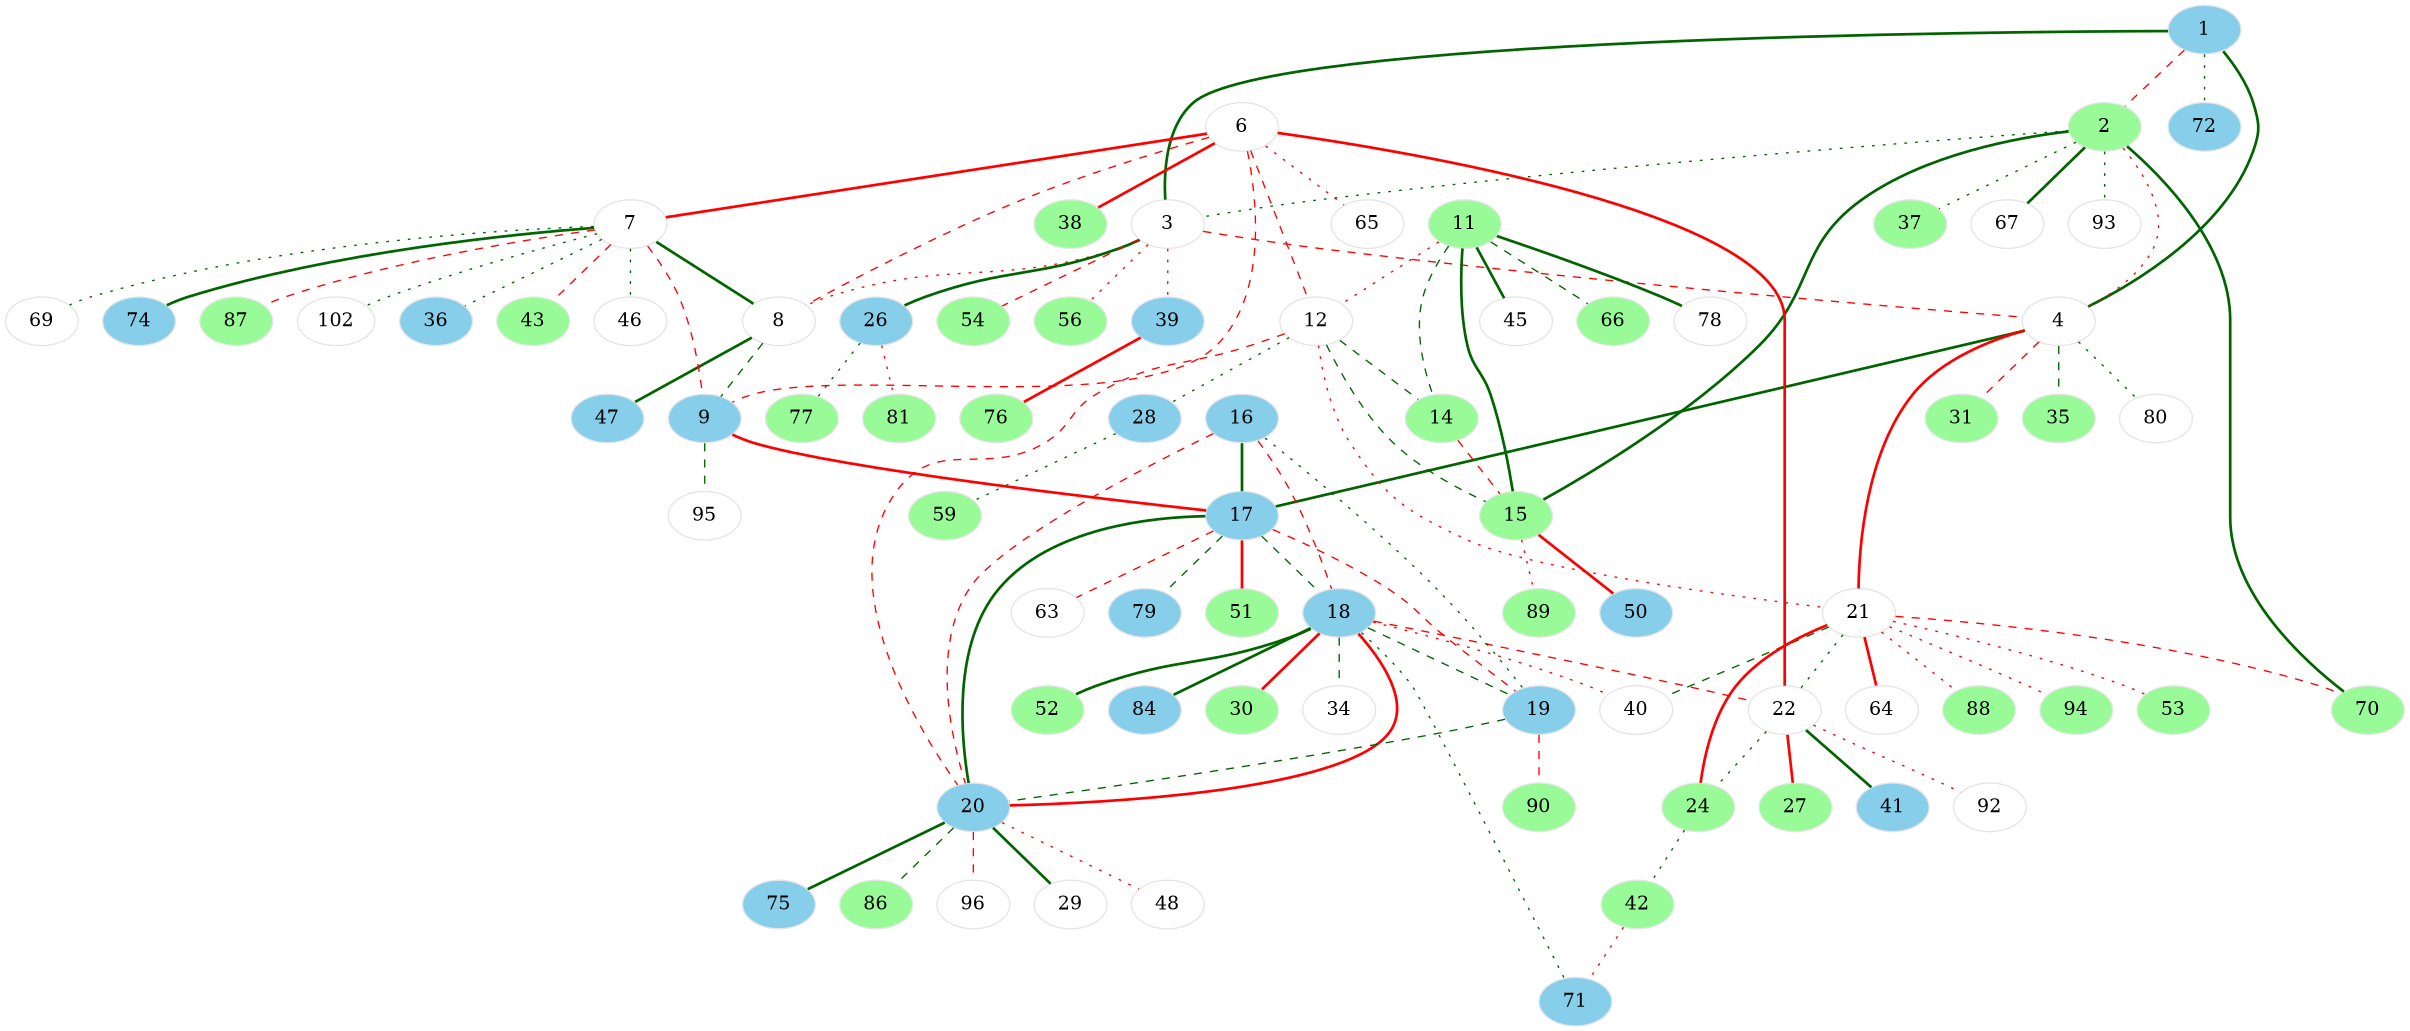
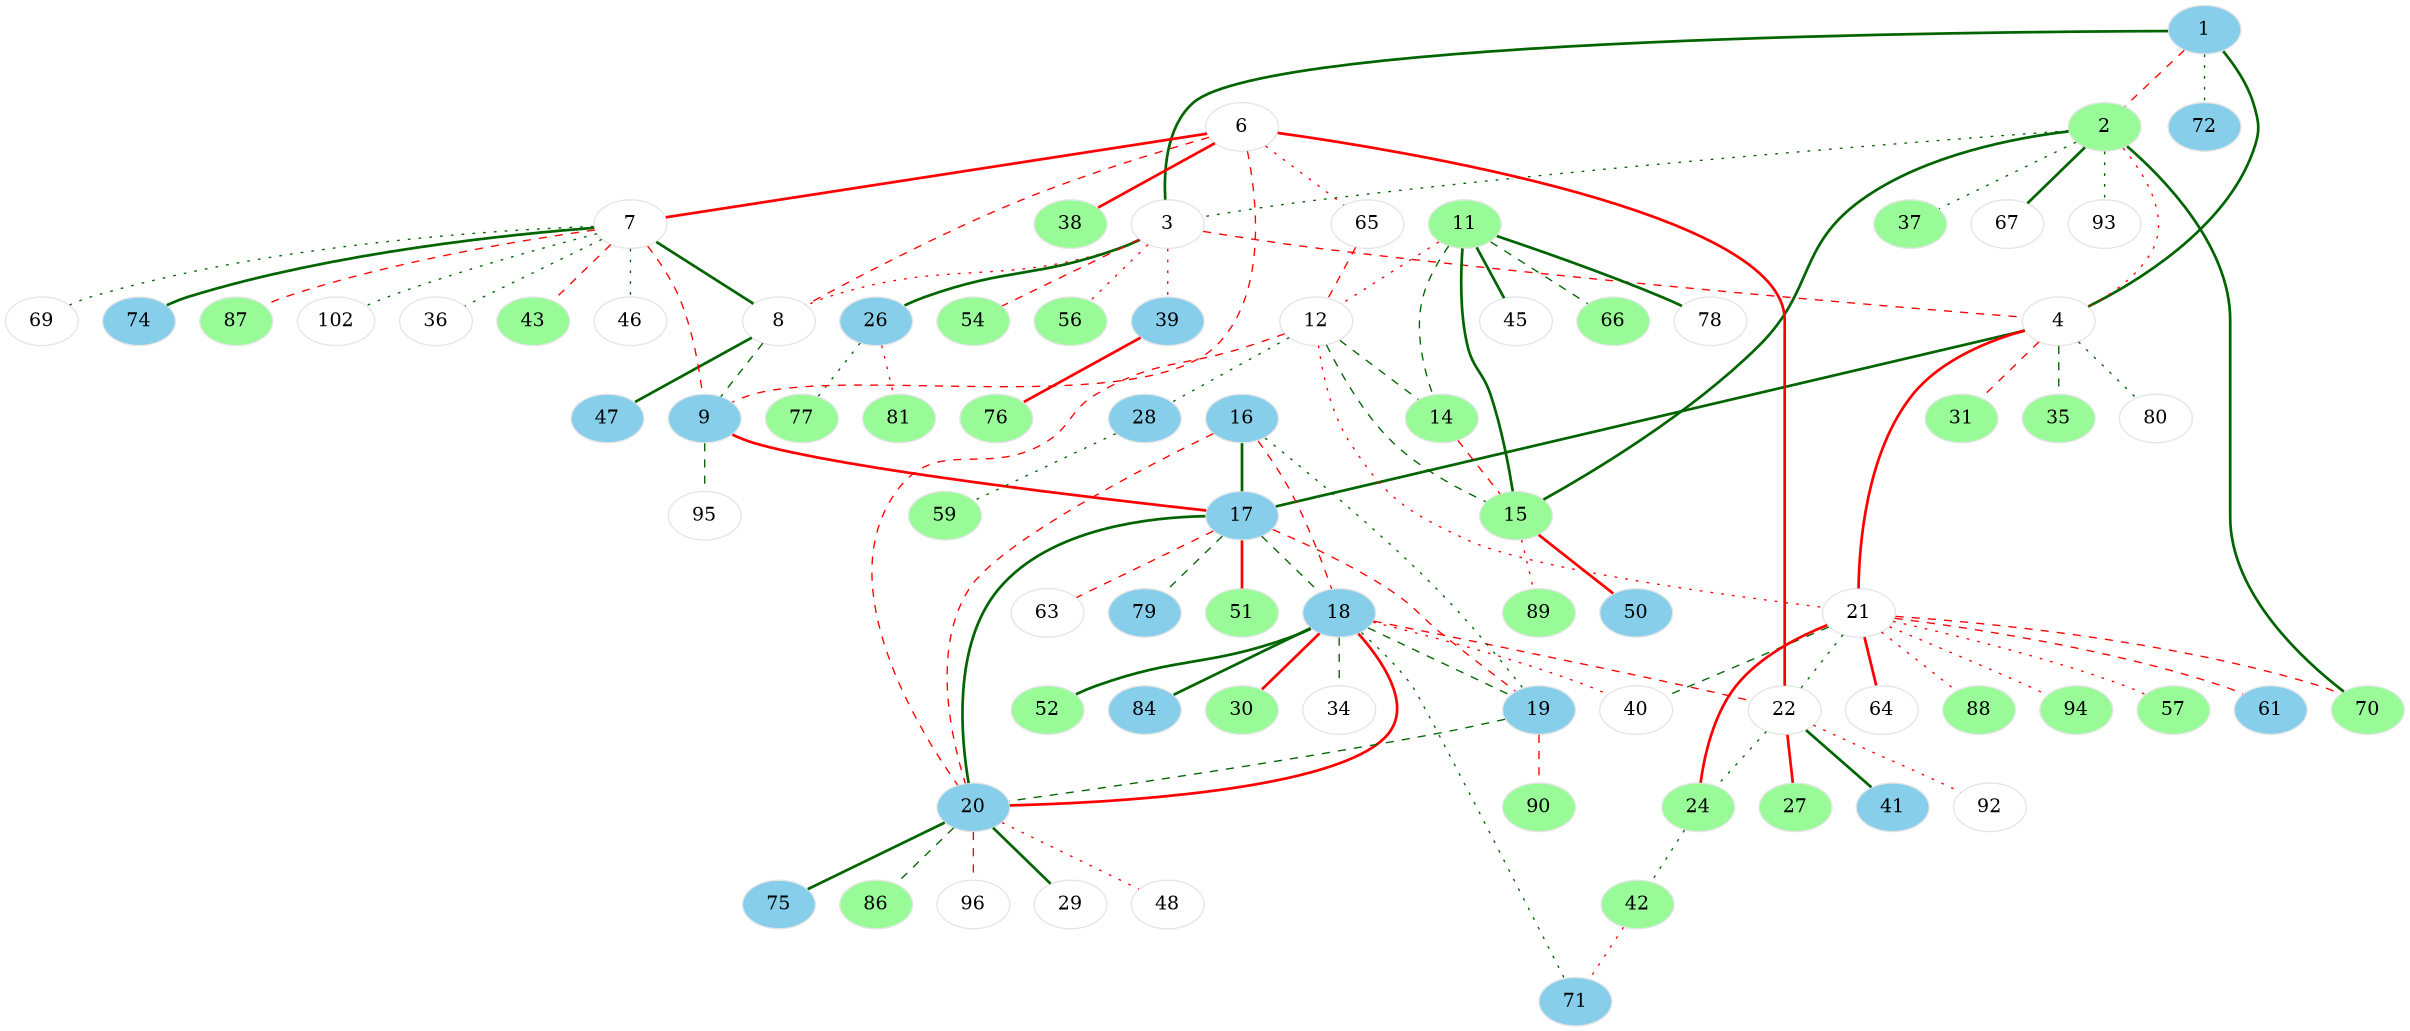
  graph {
    node [color=gray90 fillcolor=palegreen style=filled]
    edge [color=darkgreen style=dashed]
    1 [fillcolor=skyblue super="+82"]
    2 [super="+32"]
    3 [fillcolor=white super="+98"]
    4 [fillcolor=white super="+5"]
    72 [fillcolor=skyblue]
    15 [super="+73"]
    37 [super="+68"]
    67 [fillcolor=white]
    70
    93 [fillcolor=white]
    8 [fillcolor=white super="+101"]
    26 [fillcolor=skyblue super="+91"]
    39 [fillcolor=skyblue]
    54
    56
    17 [fillcolor=skyblue super="+49"]
    21 [fillcolor=white super="+23"]
    31
    35
    80 [fillcolor=white]
    50 [fillcolor=skyblue]
    89
    9 [fillcolor=skyblue super="+44"]
    47 [fillcolor=skyblue]
    77
    81
    76
    20 [fillcolor=skyblue super="+100"]
    18 [fillcolor=skyblue super="+97"]
    19 [fillcolor=skyblue super="+53"]
    51
    63 [fillcolor=white]
    79 [fillcolor=skyblue]
    22 [fillcolor=white super="+25"]
    40 [fillcolor=white super="+83"]
    24 [super="+58"]
-   57 [label=53]
+   57
+   61 [fillcolor=skyblue]
    64 [fillcolor=white]
    88
    94
    6 [fillcolor=white super="+99"]
    7 [fillcolor=white super="+10"]
    12 [fillcolor=white super="+13"]
    38
    65 [fillcolor=white]
-   36 [fillcolor=skyblue]
+   36 [fillcolor=white]
    43
    46 [fillcolor=white]
    69 [fillcolor=white]
    74 [fillcolor=skyblue]
    87
    102 [fillcolor=white]
    95 [fillcolor=white]
    14
    28 [fillcolor=skyblue super="+33"]
    27 [super="+55"]
    41 [fillcolor=skyblue]
    92 [fillcolor=white]
    11 [super="+60"]
    45 [fillcolor=white]
    66
    78 [fillcolor=white]
    29 [fillcolor=white]
    48 [fillcolor=white]
    75 [fillcolor=skyblue]
    86
    96 [fillcolor=white]
    59
    16 [fillcolor=skyblue super="+85"]
    30
    34 [fillcolor=white]
    52
    71 [fillcolor=skyblue]
    84 [fillcolor=skyblue]
    90
    42
    1 -- 2 [color=red]
    1 -- 3 [style=bold]
    1 -- 4 [style=bold weight=2]
    1 -- 72 [style=dotted]
    2 -- 3 [style=dotted]
    2 -- 4 [color=red style=dotted weight=2]
    2 -- 15 [style=bold]
    2 -- 37 [style=dotted]
    2 -- 67 [style=bold]
    2 -- 70 [style=bold]
    2 -- 93 [style=dotted]
    3 -- 4 [color=red weight=2]
    3 -- 8 [color=red style=dotted]
    3 -- 26 [style=bold]
    3 -- 39 [color=red style=dotted]
    3 -- 54 [color=red]
    3 -- 56 [color=red style=dotted]
    4 -- 17 [style=bold]
    4 -- 21 [color=red style=bold]
    4 -- 31 [color=red]
    4 -- 35
    4 -- 80 [style=dotted]
    15 -- 50 [color=red style=bold]
    15 -- 89 [color=red style=dotted]
    8 -- 9
    8 -- 47 [style=bold]
    26 -- 77 [style=dotted]
    26 -- 81 [color=red style=dotted]
    39 -- 76 [color=red style=bold]
    17 -- 20 [style=bold]
    17 -- 18
    17 -- 19 [color=red]
    17 -- 51 [color=red style=bold]
    17 -- 63 [color=red]
    17 -- 79
    21 -- 70 [color=red]
    21 -- 22 [style=dotted weight=4]
    21 -- 40
    21 -- 24 [color=red style=bold weight=2]
    21 -- 57 [color=red style=dotted]
+   21 -- 61 [color=red]
    21 -- 64 [color=red style=bold]
    21 -- 88 [color=red style=dotted]
    21 -- 94 [color=red style=dotted]
    9 -- 17 [color=red style=bold]
    9 -- 95
    20 -- 29 [style=bold]
    20 -- 48 [color=red style=dotted]
    20 -- 75 [style=bold]
    20 -- 86
    20 -- 96 [color=red]
    18 -- 20 [color=red style=bold]
    18 -- 19
    18 -- 22 [color=red]
    18 -- 40 [color=red style=dotted]
    18 -- 30 [color=red style=bold]
    18 -- 34
    18 -- 52 [style=bold]
    18 -- 71 [style=dotted]
    18 -- 84 [style=bold]
    19 -- 20
    19 -- 90 [color=red]
    22 -- 24 [style=dotted weight=2]
    22 -- 27 [color=red style=bold]
    22 -- 41 [style=bold]
    22 -- 92 [color=red style=dotted]
    24 -- 42 [style=dotted]
    6 -- 8 [color=red]
    6 -- 9 [color=red]
    6 -- 22 [color=red style=bold]
    6 -- 7 [color=red style=bold weight=2]
-   6 -- 12 [color=red]
+   65 -- 12 [color=red]
    6 -- 38 [color=red style=bold]
    6 -- 65 [color=red style=dotted]
    7 -- 8 [style=bold weight=2]
    7 -- 9 [color=red weight=2]
    7 -- 36 [style=dotted]
    7 -- 43 [color=red]
    7 -- 46 [style=dotted]
    7 -- 69 [style=dotted]
    7 -- 74 [style=bold]
    7 -- 87 [color=red]
    7 -- 102 [style=dotted]
    12 -- 15 [weight=2]
    12 -- 21 [color=red style=dotted]
    12 -- 20 [color=red]
    12 -- 14 [weight=2]
    12 -- 28 [style=dotted]
    14 -- 15 [color=red]
    28 -- 59 [style=dotted]
    11 -- 15 [style=bold]
    11 -- 12 [color=red style=dotted weight=2]
    11 -- 14
    11 -- 45 [style=bold]
    11 -- 66
    11 -- 78 [style=bold]
    16 -- 17 [style=bold]
    16 -- 20 [color=red]
    16 -- 18 [color=red]
    16 -- 19 [style=dotted]
    42 -- 71 [color=red style=dotted]
  }
